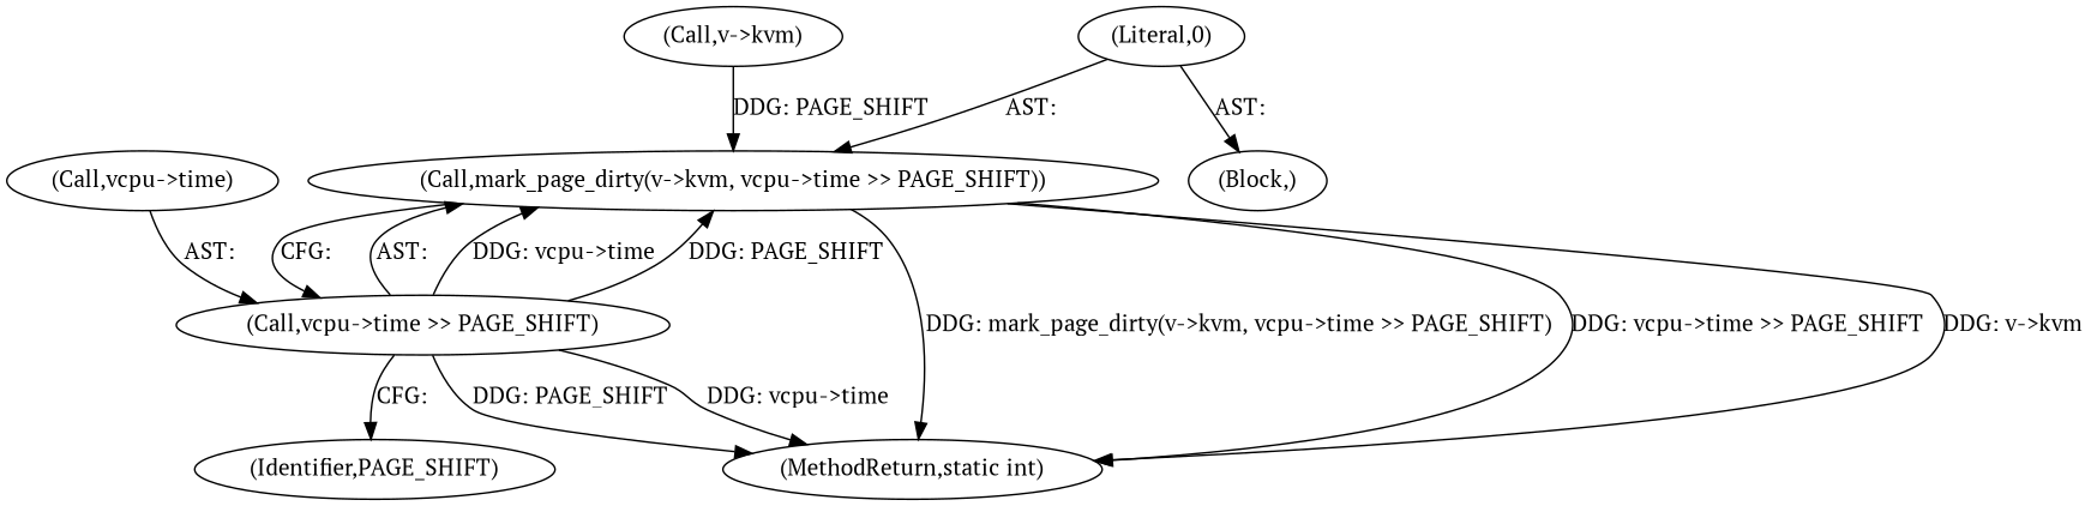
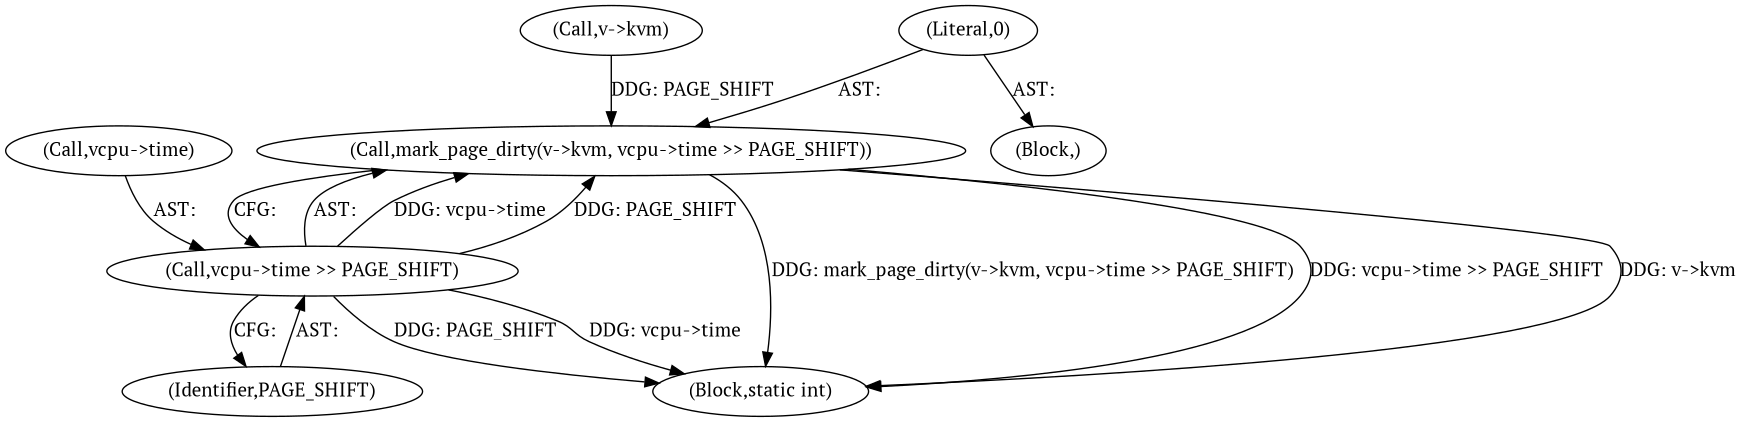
  digraph {
    fontname="PT Serif"
    node [fontname="PT Serif"]
    edge [fontname="PT Serif"]
    n1 [label="(Call,mark_page_dirty(v->kvm, vcpu->time >> PAGE_SHIFT))"]
    n2 [label="(Call,vcpu->time >> PAGE_SHIFT)"]
-   n3 [label="(MethodReturn,static int)"]
+   n3 [label="(Block,static int)"]
    n4 [label="(Identifier,PAGE_SHIFT)"]
    n5 [label="(Block,)"]
    n6 [label="(Call,v->kvm)"]
    n7 [label="(Literal,0)"]
    n8 [label="(Call,vcpu->time)"]
    n1 -> n2 [label="CFG: "]
    n1 -> n3 [label="DDG: mark_page_dirty(v->kvm, vcpu->time >> PAGE_SHIFT)"]
    n1 -> n3 [label="DDG: vcpu->time >> PAGE_SHIFT"]
    n1 -> n3 [label="DDG: v->kvm"]
    n2 -> n1 [label="AST: "]
    n2 -> n1 [label="DDG: vcpu->time"]
    n2 -> n1 [label="DDG: PAGE_SHIFT"]
    n2 -> n3 [label="DDG: PAGE_SHIFT"]
    n2 -> n3 [label="DDG: vcpu->time"]
    n2 -> n4 [label="CFG: "]
+   n4 -> n2 [label="AST: "]
    n6 -> n1 [label="DDG: PAGE_SHIFT"]
    n7 -> n1 [label="AST: "]
    n7 -> n5 [label="AST: "]
    n8 -> n2 [label="AST: "]
  }
